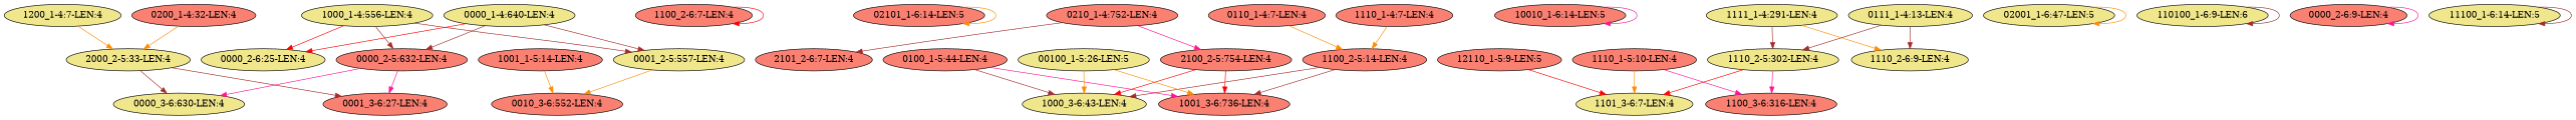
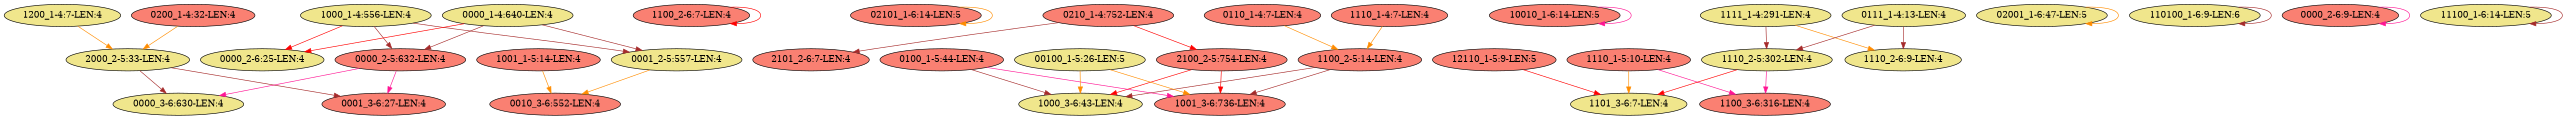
  digraph {
    node [fillcolor=salmon style=filled]
    edge [color=brown]
    "1200_1-4:7-LEN:4" [fillcolor=khaki]
    "2000_2-5:33-LEN:4" [fillcolor=khaki]
    "0000_3-6:630-LEN:4" [fillcolor=khaki]
    "0001_3-6:27-LEN:4"
    "1100_2-6:7-LEN:4"
    "02101_1-6:14-LEN:5"
    "1000_3-6:43-LEN:4" [fillcolor=khaki]
    "2100_2-5:754-LEN:4"
    "1001_3-6:736-LEN:4"
    "1110_1-4:7-LEN:4"
    "1100_2-5:14-LEN:4"
    "0100_1-5:44-LEN:4"
    "1000_1-4:556-LEN:4" [fillcolor=khaki]
    "0000_2-6:25-LEN:4" [fillcolor=khaki]
    "0001_2-5:557-LEN:4" [fillcolor=khaki]
    "0000_2-5:632-LEN:4"
    "0010_3-6:552-LEN:4"
    "0210_1-4:752-LEN:4"
    "2101_2-6:7-LEN:4"
    "10010_1-6:14-LEN:5"
    "0110_1-4:7-LEN:4"
    "1101_3-6:7-LEN:4" [fillcolor=khaki]
    "12110_1-5:9-LEN:5"
    "02001_1-6:47-LEN:5" [fillcolor=khaki]
    "1110_1-5:10-LEN:4"
    "1100_3-6:316-LEN:4"
    "110100_1-6:9-LEN:6" [fillcolor=khaki]
    "1111_1-4:291-LEN:4" [fillcolor=khaki]
    "1110_2-6:9-LEN:4" [fillcolor=khaki]
    "1110_2-5:302-LEN:4" [fillcolor=khaki]
    "00100_1-5:26-LEN:5" [fillcolor=khaki]
    "0200_1-4:32-LEN:4"
    "0111_1-4:13-LEN:4" [fillcolor=khaki]
    "1001_1-5:14-LEN:4"
    "0000_2-6:9-LEN:4"
    "0000_1-4:640-LEN:4" [fillcolor=khaki]
    "11100_1-6:14-LEN:5" [fillcolor=khaki]
    "1200_1-4:7-LEN:4" -> "2000_2-5:33-LEN:4" [color=darkorange]
    "2000_2-5:33-LEN:4" -> "0000_3-6:630-LEN:4"
    "2000_2-5:33-LEN:4" -> "0001_3-6:27-LEN:4"
    "1100_2-6:7-LEN:4" -> "1100_2-6:7-LEN:4" [color=red]
    "02101_1-6:14-LEN:5" -> "02101_1-6:14-LEN:5" [color=darkorange]
    "2100_2-5:754-LEN:4" -> "1000_3-6:43-LEN:4" [color=red]
    "2100_2-5:754-LEN:4" -> "1001_3-6:736-LEN:4" [color=red]
    "1110_1-4:7-LEN:4" -> "1100_2-5:14-LEN:4" [color=darkorange]
    "1100_2-5:14-LEN:4" -> "1000_3-6:43-LEN:4"
    "1100_2-5:14-LEN:4" -> "1001_3-6:736-LEN:4"
    "0100_1-5:44-LEN:4" -> "1000_3-6:43-LEN:4"
    "0100_1-5:44-LEN:4" -> "1001_3-6:736-LEN:4" [color=deeppink]
    "1000_1-4:556-LEN:4" -> "0000_2-6:25-LEN:4" [color=red]
    "1000_1-4:556-LEN:4" -> "0001_2-5:557-LEN:4"
    "1000_1-4:556-LEN:4" -> "0000_2-5:632-LEN:4"
    "0001_2-5:557-LEN:4" -> "0010_3-6:552-LEN:4" [color=darkorange]
    "0000_2-5:632-LEN:4" -> "0000_3-6:630-LEN:4" [color=deeppink]
    "0000_2-5:632-LEN:4" -> "0001_3-6:27-LEN:4" [color=deeppink]
-   "0210_1-4:752-LEN:4" -> "2100_2-5:754-LEN:4" [color=deeppink]
+   "0210_1-4:752-LEN:4" -> "2100_2-5:754-LEN:4" [color=red]
    "0210_1-4:752-LEN:4" -> "2101_2-6:7-LEN:4"
    "10010_1-6:14-LEN:5" -> "10010_1-6:14-LEN:5" [color=deeppink]
    "0110_1-4:7-LEN:4" -> "1100_2-5:14-LEN:4" [color=darkorange]
    "12110_1-5:9-LEN:5" -> "1101_3-6:7-LEN:4" [color=red]
    "02001_1-6:47-LEN:5" -> "02001_1-6:47-LEN:5" [color=darkorange]
    "1110_1-5:10-LEN:4" -> "1101_3-6:7-LEN:4" [color=darkorange]
    "1110_1-5:10-LEN:4" -> "1100_3-6:316-LEN:4" [color=deeppink]
    "110100_1-6:9-LEN:6" -> "110100_1-6:9-LEN:6"
    "1111_1-4:291-LEN:4" -> "1110_2-6:9-LEN:4" [color=darkorange]
    "1111_1-4:291-LEN:4" -> "1110_2-5:302-LEN:4"
    "1110_2-5:302-LEN:4" -> "1101_3-6:7-LEN:4" [color=red]
    "1110_2-5:302-LEN:4" -> "1100_3-6:316-LEN:4" [color=deeppink]
    "00100_1-5:26-LEN:5" -> "1000_3-6:43-LEN:4" [color=darkorange]
    "00100_1-5:26-LEN:5" -> "1001_3-6:736-LEN:4" [color=darkorange]
    "0200_1-4:32-LEN:4" -> "2000_2-5:33-LEN:4" [color=darkorange]
    "0111_1-4:13-LEN:4" -> "1110_2-6:9-LEN:4"
    "0111_1-4:13-LEN:4" -> "1110_2-5:302-LEN:4"
    "1001_1-5:14-LEN:4" -> "0010_3-6:552-LEN:4" [color=darkorange]
    "0000_2-6:9-LEN:4" -> "0000_2-6:9-LEN:4" [color=deeppink]
    "0000_1-4:640-LEN:4" -> "0000_2-6:25-LEN:4" [color=red]
    "0000_1-4:640-LEN:4" -> "0001_2-5:557-LEN:4"
    "0000_1-4:640-LEN:4" -> "0000_2-5:632-LEN:4"
    "11100_1-6:14-LEN:5" -> "11100_1-6:14-LEN:5"
  }
